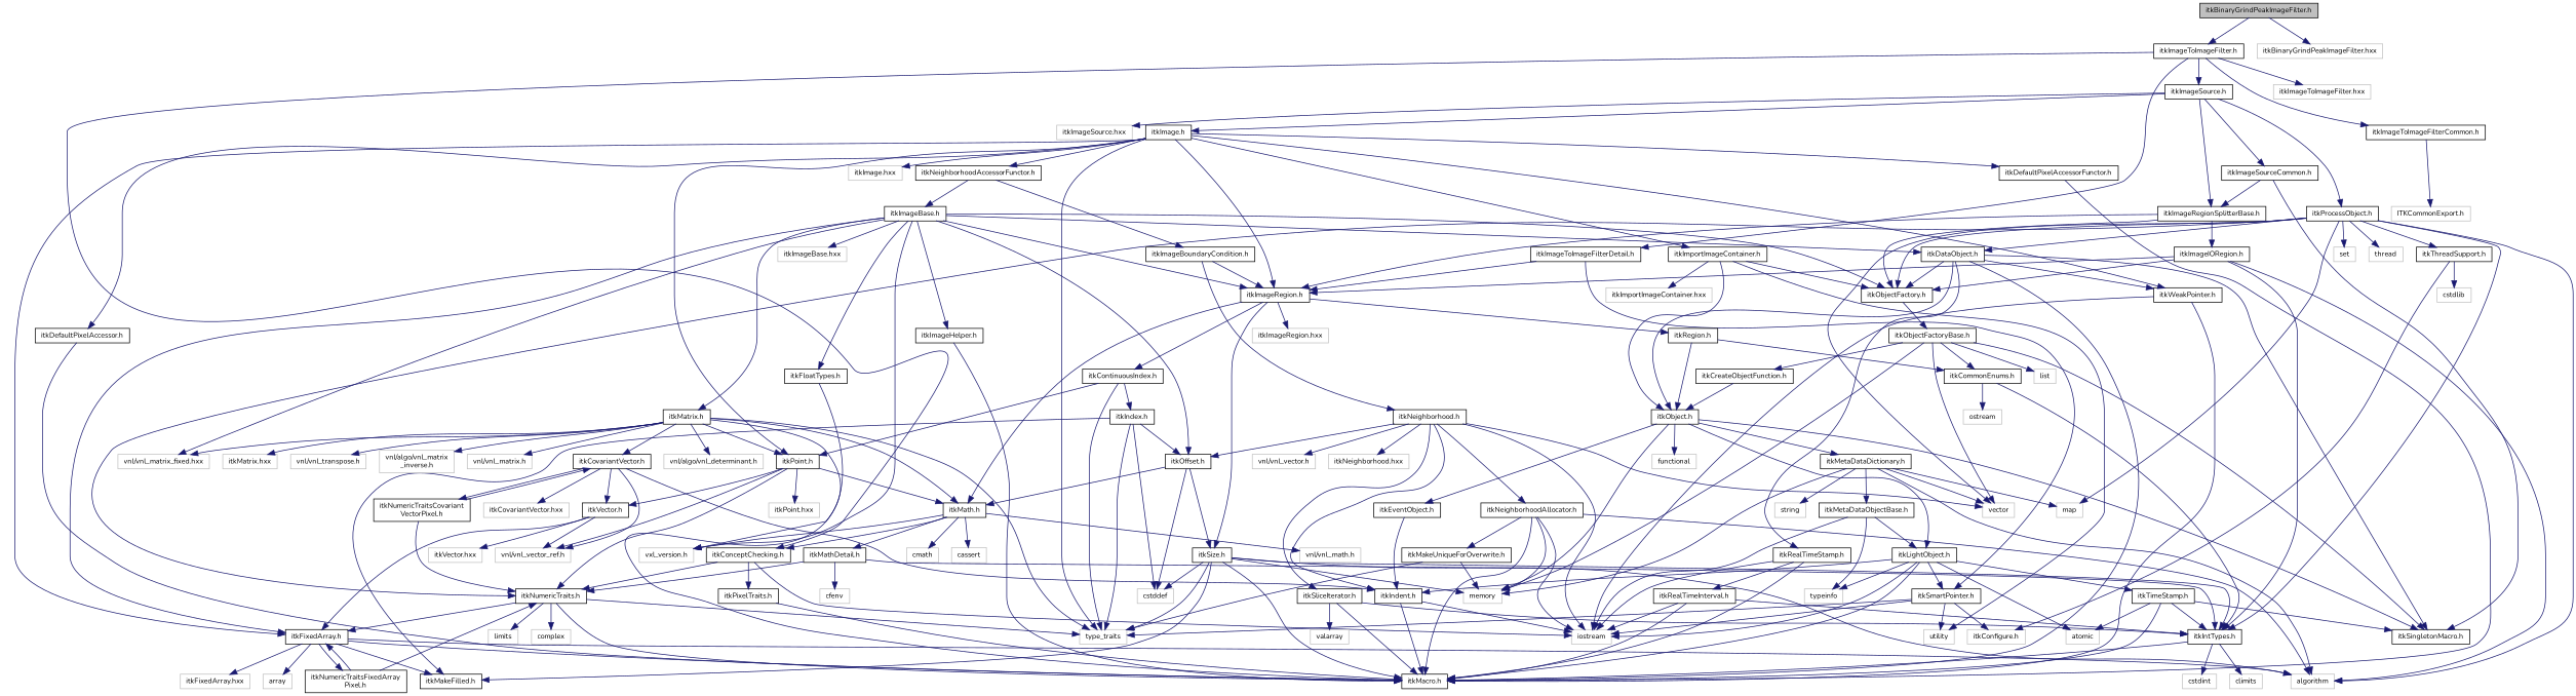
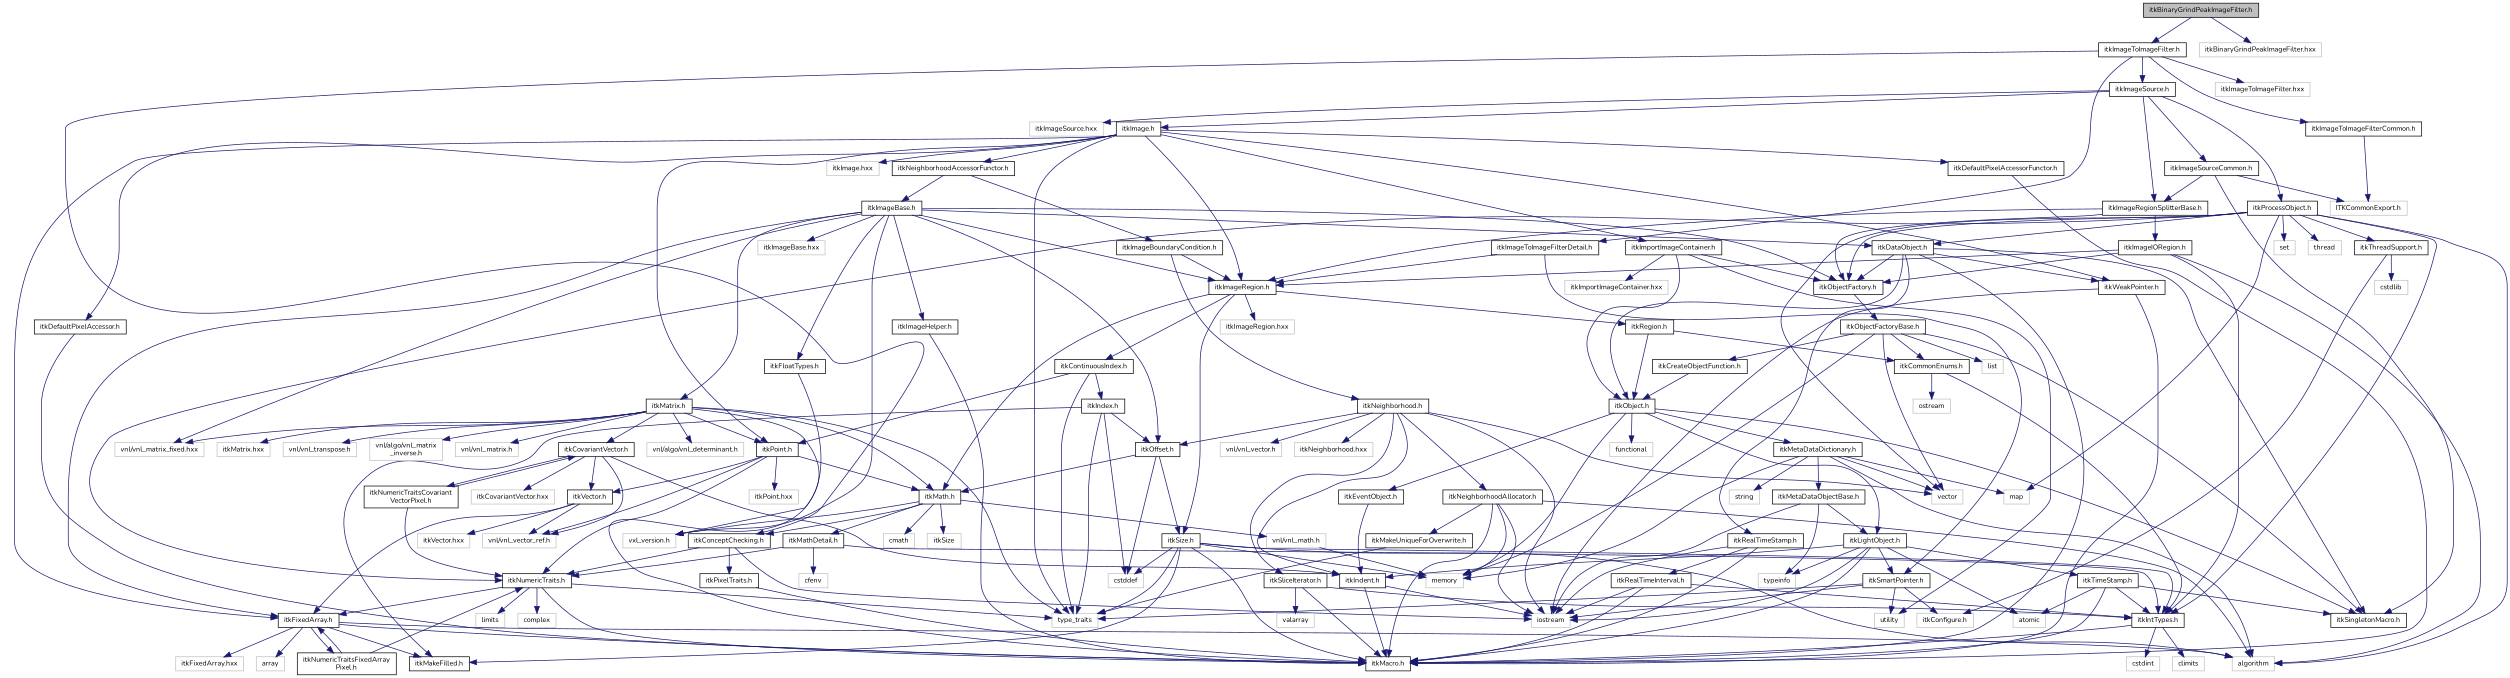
  digraph {
    fontname=Nunito
    node [color=black fillcolor=white fontname=Nunito fontsize=10 shape=record style=filled]
    edge [color=midnightblue fontname=Nunito fontsize=10 labelfontname=Helvetica labelfontsize=10 style=solid]
    n1 [fillcolor=grey75 fontcolor=black height=0.2 label="itkBinaryGrindPeakImageFilter.h" width=0.4]
    n2 [height=0.2 label="itkImageToImageFilter.h" width=0.4]
    n3 [color=grey75 height=0.2 label="itkBinaryGrindPeakImageFilter.hxx" width=0.4]
    n4 [height=0.2 label="itkImageSource.h" width=0.4]
    n5 [height=0.2 label="itkConceptChecking.h" width=0.4]
    n6 [height=0.2 label="itkImageToImageFilterDetail.h" width=0.4]
    n7 [height=0.2 label="itkImageToImageFilterCommon.h" width=0.4]
    n8 [color=grey75 height=0.2 label="itkImageToImageFilter.hxx" width=0.4]
    n9 [height=0.2 label="itkProcessObject.h" width=0.4]
    n10 [height=0.2 label="itkImage.h" width=0.4]
    n11 [height=0.2 label="itkImageRegionSplitterBase.h" width=0.4]
    n12 [height=0.2 label="itkImageSourceCommon.h" width=0.4]
    n13 [color=grey75 height=0.2 label="itkImageSource.hxx" width=0.4]
    n14 [height=0.2 label="itkNumericTraits.h" width=0.4]
    n15 [color=grey75 height=0.2 label=iostream width=0.4]
    n16 [height=0.2 label="itkPixelTraits.h" width=0.4]
    n17 [height=0.2 label="itkSmartPointer.h" width=0.4]
    n18 [height=0.2 label="itkImageRegion.h" width=0.4]
    n19 [color=grey75 height=0.2 label="ITKCommonExport.h" width=0.4]
    n20 [height=0.2 label="itkDataObject.h" width=0.4]
    n21 [height=0.2 label="itkIntTypes.h" width=0.4]
    n22 [color=grey75 height=0.2 label=algorithm width=0.4]
    n23 [color=grey75 height=0.2 label=vector width=0.4]
    n24 [color=grey75 height=0.2 label=map width=0.4]
    n25 [height=0.2 label="itkObjectFactory.h" width=0.4]
    n26 [height=0.2 label="itkThreadSupport.h" width=0.4]
    n27 [color=grey75 height=0.2 label=set width=0.4]
    n28 [color=grey75 height=0.2 label=thread width=0.4]
    n29 [height=0.2 label="itkWeakPointer.h" width=0.4]
    n30 [color=grey75 height=0.2 label=type_traits width=0.4]
    n31 [height=0.2 label="itkFixedArray.h" width=0.4]
    n32 [height=0.2 label="itkPoint.h" width=0.4]
    n33 [height=0.2 label="itkImportImageContainer.h" width=0.4]
    n34 [height=0.2 label="itkDefaultPixelAccessor.h" width=0.4]
    n35 [height=0.2 label="itkDefaultPixelAccessorFunctor.h" width=0.4]
    n36 [height=0.2 label="itkNeighborhoodAccessorFunctor.h" width=0.4]
    n37 [color=grey75 height=0.2 label="itkImage.hxx" width=0.4]
    n38 [height=0.2 label="itkImageIORegion.h" width=0.4]
    n39 [height=0.2 label="itkSingletonMacro.h" width=0.4]
    n40 [height=0.2 label="itkObject.h" width=0.4]
    n41 [height=0.2 label="itkMacro.h" width=0.4]
    n42 [height=0.2 label="itkRealTimeStamp.h" width=0.4]
    n43 [color=grey75 height=0.2 label=cstdint width=0.4]
    n44 [color=grey75 height=0.2 label=climits width=0.4]
    n45 [height=0.2 label="itkObjectFactoryBase.h" width=0.4]
    n46 [color=grey75 height=0.2 label=limits width=0.4]
    n47 [color=grey75 height=0.2 label=complex width=0.4]
    n48 [color=grey75 height=0.2 label="itkConfigure.h" width=0.4]
    n49 [color=grey75 height=0.2 label=cstdlib width=0.4]
    n50 [height=0.2 label="itkLightObject.h" width=0.4]
    n51 [height=0.2 label="itkEventObject.h" width=0.4]
    n52 [height=0.2 label="itkMetaDataDictionary.h" width=0.4]
    n53 [color=grey75 height=0.2 label=memory width=0.4]
    n54 [color=grey75 height=0.2 label=functional width=0.4]
    n55 [height=0.2 label="itkRealTimeInterval.h" width=0.4]
    n56 [height=0.2 label="itkTimeStamp.h" width=0.4]
    n57 [color=grey75 height=0.2 label=atomic width=0.4]
    n58 [height=0.2 label="itkIndent.h" width=0.4]
    n59 [color=grey75 height=0.2 label=typeinfo width=0.4]
    n60 [height=0.2 label="itkMetaDataObjectBase.h" width=0.4]
    n61 [color=grey75 height=0.2 label=string width=0.4]
    n62 [color=grey75 height=0.2 label=utility width=0.4]
    n63 [height=0.2 label="itkCreateObjectFunction.h" width=0.4]
    n64 [height=0.2 label="itkCommonEnums.h" width=0.4]
    n65 [color=grey75 height=0.2 label=list width=0.4]
    n66 [color=grey75 height=0.2 label=ostream width=0.4]
    n67 [height=0.2 label="itkMakeFilled.h" width=0.4]
    n68 [color=grey75 height=0.2 label=array width=0.4]
    n69 [color=grey75 height=0.2 label="itkFixedArray.hxx" width=0.4]
    n70 [height=0.2 label="itkNumericTraitsFixedArray\lPixel.h" width=0.4]
    n71 [height=0.2 label="itkRegion.h" width=0.4]
    n72 [height=0.2 label="itkSize.h" width=0.4]
    n73 [height=0.2 label="itkContinuousIndex.h" width=0.4]
    n74 [height=0.2 label="itkMath.h" width=0.4]
    n75 [color=grey75 height=0.2 label="itkImageRegion.hxx" width=0.4]
    n76 [height=0.2 label="itkVector.h" width=0.4]
    n77 [color=grey75 height=0.2 label="vnl/vnl_vector_ref.h" width=0.4]
    n78 [color=grey75 height=0.2 label="itkPoint.hxx" width=0.4]
    n79 [color=grey75 height=0.2 label="itkImportImageContainer.hxx" width=0.4]
    n80 [height=0.2 label="itkImageBoundaryCondition.h" width=0.4]
    n81 [height=0.2 label="itkImageBase.h" width=0.4]
    n82 [color=grey75 height=0.2 label=cstddef width=0.4]
    n83 [height=0.2 label="itkIndex.h" width=0.4]
-   n84 [color=grey75 height=0.2 label=cassert width=0.4]
+   n84 [color=grey75 height=0.2 label=itkSize width=0.4]
    n85 [color=grey75 height=0.2 label=cmath width=0.4]
    n86 [height=0.2 label="itkMathDetail.h" width=0.4]
    n87 [color=grey75 height=0.2 label="vnl/vnl_math.h" width=0.4]
    n88 [color=grey75 height=0.2 label="vxl_version.h" width=0.4]
    n89 [height=0.2 label="itkOffset.h" width=0.4]
    n90 [color=grey75 height=0.2 label="itkVector.hxx" width=0.4]
    n91 [color=grey75 height=0.2 label=cfenv width=0.4]
    n92 [height=0.2 label="itkNeighborhood.h" width=0.4]
    n93 [height=0.2 label="itkMatrix.h" width=0.4]
    n94 [color=grey75 height=0.2 label="vnl/vnl_matrix_fixed.hxx" width=0.4]
    n95 [height=0.2 label="itkImageHelper.h" width=0.4]
    n96 [height=0.2 label="itkFloatTypes.h" width=0.4]
    n97 [color=grey75 height=0.2 label="itkImageBase.hxx" width=0.4]
    n98 [height=0.2 label="itkNeighborhoodAllocator.h" width=0.4]
    n99 [height=0.2 label="itkSliceIterator.h" width=0.4]
    n100 [color=grey75 height=0.2 label="vnl/vnl_vector.h" width=0.4]
    n101 [color=grey75 height=0.2 label="itkNeighborhood.hxx" width=0.4]
    n102 [height=0.2 label="itkMakeUniqueForOverwrite.h" width=0.4]
    n103 [color=grey75 height=0.2 label=valarray width=0.4]
    n104 [height=0.2 label="itkCovariantVector.h" width=0.4]
    n105 [color=grey75 height=0.2 label="vnl/vnl_transpose.h" width=0.4]
    n106 [color=grey75 height=0.2 label="vnl/algo/vnl_matrix\l_inverse.h" width=0.4]
    n107 [color=grey75 height=0.2 label="vnl/vnl_matrix.h" width=0.4]
    n108 [color=grey75 height=0.2 label="vnl/algo/vnl_determinant.h" width=0.4]
    n109 [color=grey75 height=0.2 label="itkMatrix.hxx" width=0.4]
    n110 [height=0.2 label="itkNumericTraitsCovariant\lVectorPixel.h" width=0.4]
    n111 [color=grey75 height=0.2 label="itkCovariantVector.hxx" width=0.4]
    n1 -> n2
    n1 -> n3
    n2 -> n4
    n2 -> n5
    n2 -> n6
    n2 -> n7
    n2 -> n8
    n4 -> n9
    n4 -> n10
    n4 -> n11
    n4 -> n12
    n4 -> n13
    n5 -> n14
    n5 -> n15
    n5 -> n16
    n6 -> n17
    n6 -> n18
    n7 -> n19
    n9 -> n14
    n9 -> n20
    n9 -> n21
    n9 -> n22
    n9 -> n23
    n9 -> n24
    n9 -> n25
    n9 -> n26
    n9 -> n27
    n9 -> n28
    n10 -> n18
    n10 -> n29
    n10 -> n30
    n10 -> n31
    n10 -> n32
    n10 -> n33
    n10 -> n34
    n10 -> n35
    n10 -> n36
    n10 -> n37
    n11 -> n18
    n11 -> n25
    n11 -> n38
    n12 -> n11
+   n12 -> n19
    n12 -> n39
    n14 -> n30
    n14 -> n31
    n14 -> n41
    n14 -> n46
    n14 -> n47
    n16 -> n41
    n17 -> n15
    n17 -> n30
    n17 -> n48
    n17 -> n62
    n18 -> n71
    n18 -> n72
    n18 -> n73
    n18 -> n74
    n18 -> n75
    n20 -> n25
    n20 -> n29
    n20 -> n39
    n20 -> n40
    n20 -> n41
    n20 -> n42
    n21 -> n41
    n21 -> n43
    n21 -> n44
    n25 -> n45
    n26 -> n48
    n26 -> n49
    n29 -> n15
    n29 -> n41
    n31 -> n22
    n31 -> n41
    n31 -> n67
    n31 -> n68
    n31 -> n69
    n31 -> n70
    n32 -> n14
    n32 -> n74
    n32 -> n76
    n32 -> n77
    n32 -> n78
    n33 -> n25
    n33 -> n40
    n33 -> n62
    n33 -> n79
    n34 -> n41
    n35 -> n41
    n36 -> n80
    n36 -> n81
    n38 -> n18
    n38 -> n21
    n38 -> n22
    n38 -> n25
    n40 -> n39
    n40 -> n50
    n40 -> n51
    n40 -> n52
    n40 -> n53
    n40 -> n54
    n42 -> n15
    n42 -> n41
    n42 -> n55
    n45 -> n23
    n45 -> n39
    n45 -> n53
    n45 -> n63
    n45 -> n64
    n45 -> n65
    n50 -> n15
    n50 -> n17
    n50 -> n41
    n50 -> n56
    n50 -> n57
    n50 -> n58
    n50 -> n59
    n51 -> n58
    n52 -> n22
    n52 -> n23
    n52 -> n24
    n52 -> n53
    n52 -> n60
    n52 -> n61
    n55 -> n15
    n55 -> n21
    n55 -> n41
    n56 -> n21
    n56 -> n39
    n56 -> n41
    n56 -> n57
    n58 -> n15
    n58 -> n41
    n60 -> n15
    n60 -> n50
    n60 -> n59
    n63 -> n40
    n64 -> n21
    n64 -> n66
    n70 -> n14
    n70 -> n31
    n71 -> n40
    n71 -> n64
    n72 -> n21
    n72 -> n22
    n72 -> n30
    n72 -> n41
    n72 -> n53
    n72 -> n67
    n72 -> n82
    n73 -> n30
    n73 -> n32
    n73 -> n83
    n74 -> n5
    n74 -> n84
    n74 -> n85
    n74 -> n86
    n74 -> n87
    n74 -> n88
    n76 -> n31
    n76 -> n77
    n76 -> n90
    n80 -> n18
    n80 -> n92
    n81 -> n18
    n81 -> n20
    n81 -> n25
    n81 -> n31
    n81 -> n88
    n81 -> n89
    n81 -> n93
    n81 -> n94
    n81 -> n95
    n81 -> n96
    n81 -> n97
    n83 -> n30
    n83 -> n67
    n83 -> n82
    n83 -> n89
    n86 -> n14
    n86 -> n21
    n86 -> n91
    n89 -> n72
    n89 -> n74
    n89 -> n82
    n92 -> n15
    n92 -> n23
    n92 -> n58
    n92 -> n89
    n92 -> n98
    n92 -> n99
    n92 -> n100
    n92 -> n101
    n93 -> n30
    n93 -> n32
    n93 -> n74
    n93 -> n88
    n93 -> n94
    n93 -> n104
    n93 -> n105
    n93 -> n106
    n93 -> n107
    n93 -> n108
    n93 -> n109
    n95 -> n41
    n96 -> n41
    n98 -> n15
    n98 -> n22
    n98 -> n41
    n98 -> n53
    n98 -> n102
    n99 -> n21
    n99 -> n41
    n99 -> n103
    n102 -> n30
-   n102 -> n53
+   n87 -> n53
    n104 -> n58
    n104 -> n76
    n104 -> n77
    n104 -> n110
    n104 -> n111
    n110 -> n14
    n110 -> n104
  }
